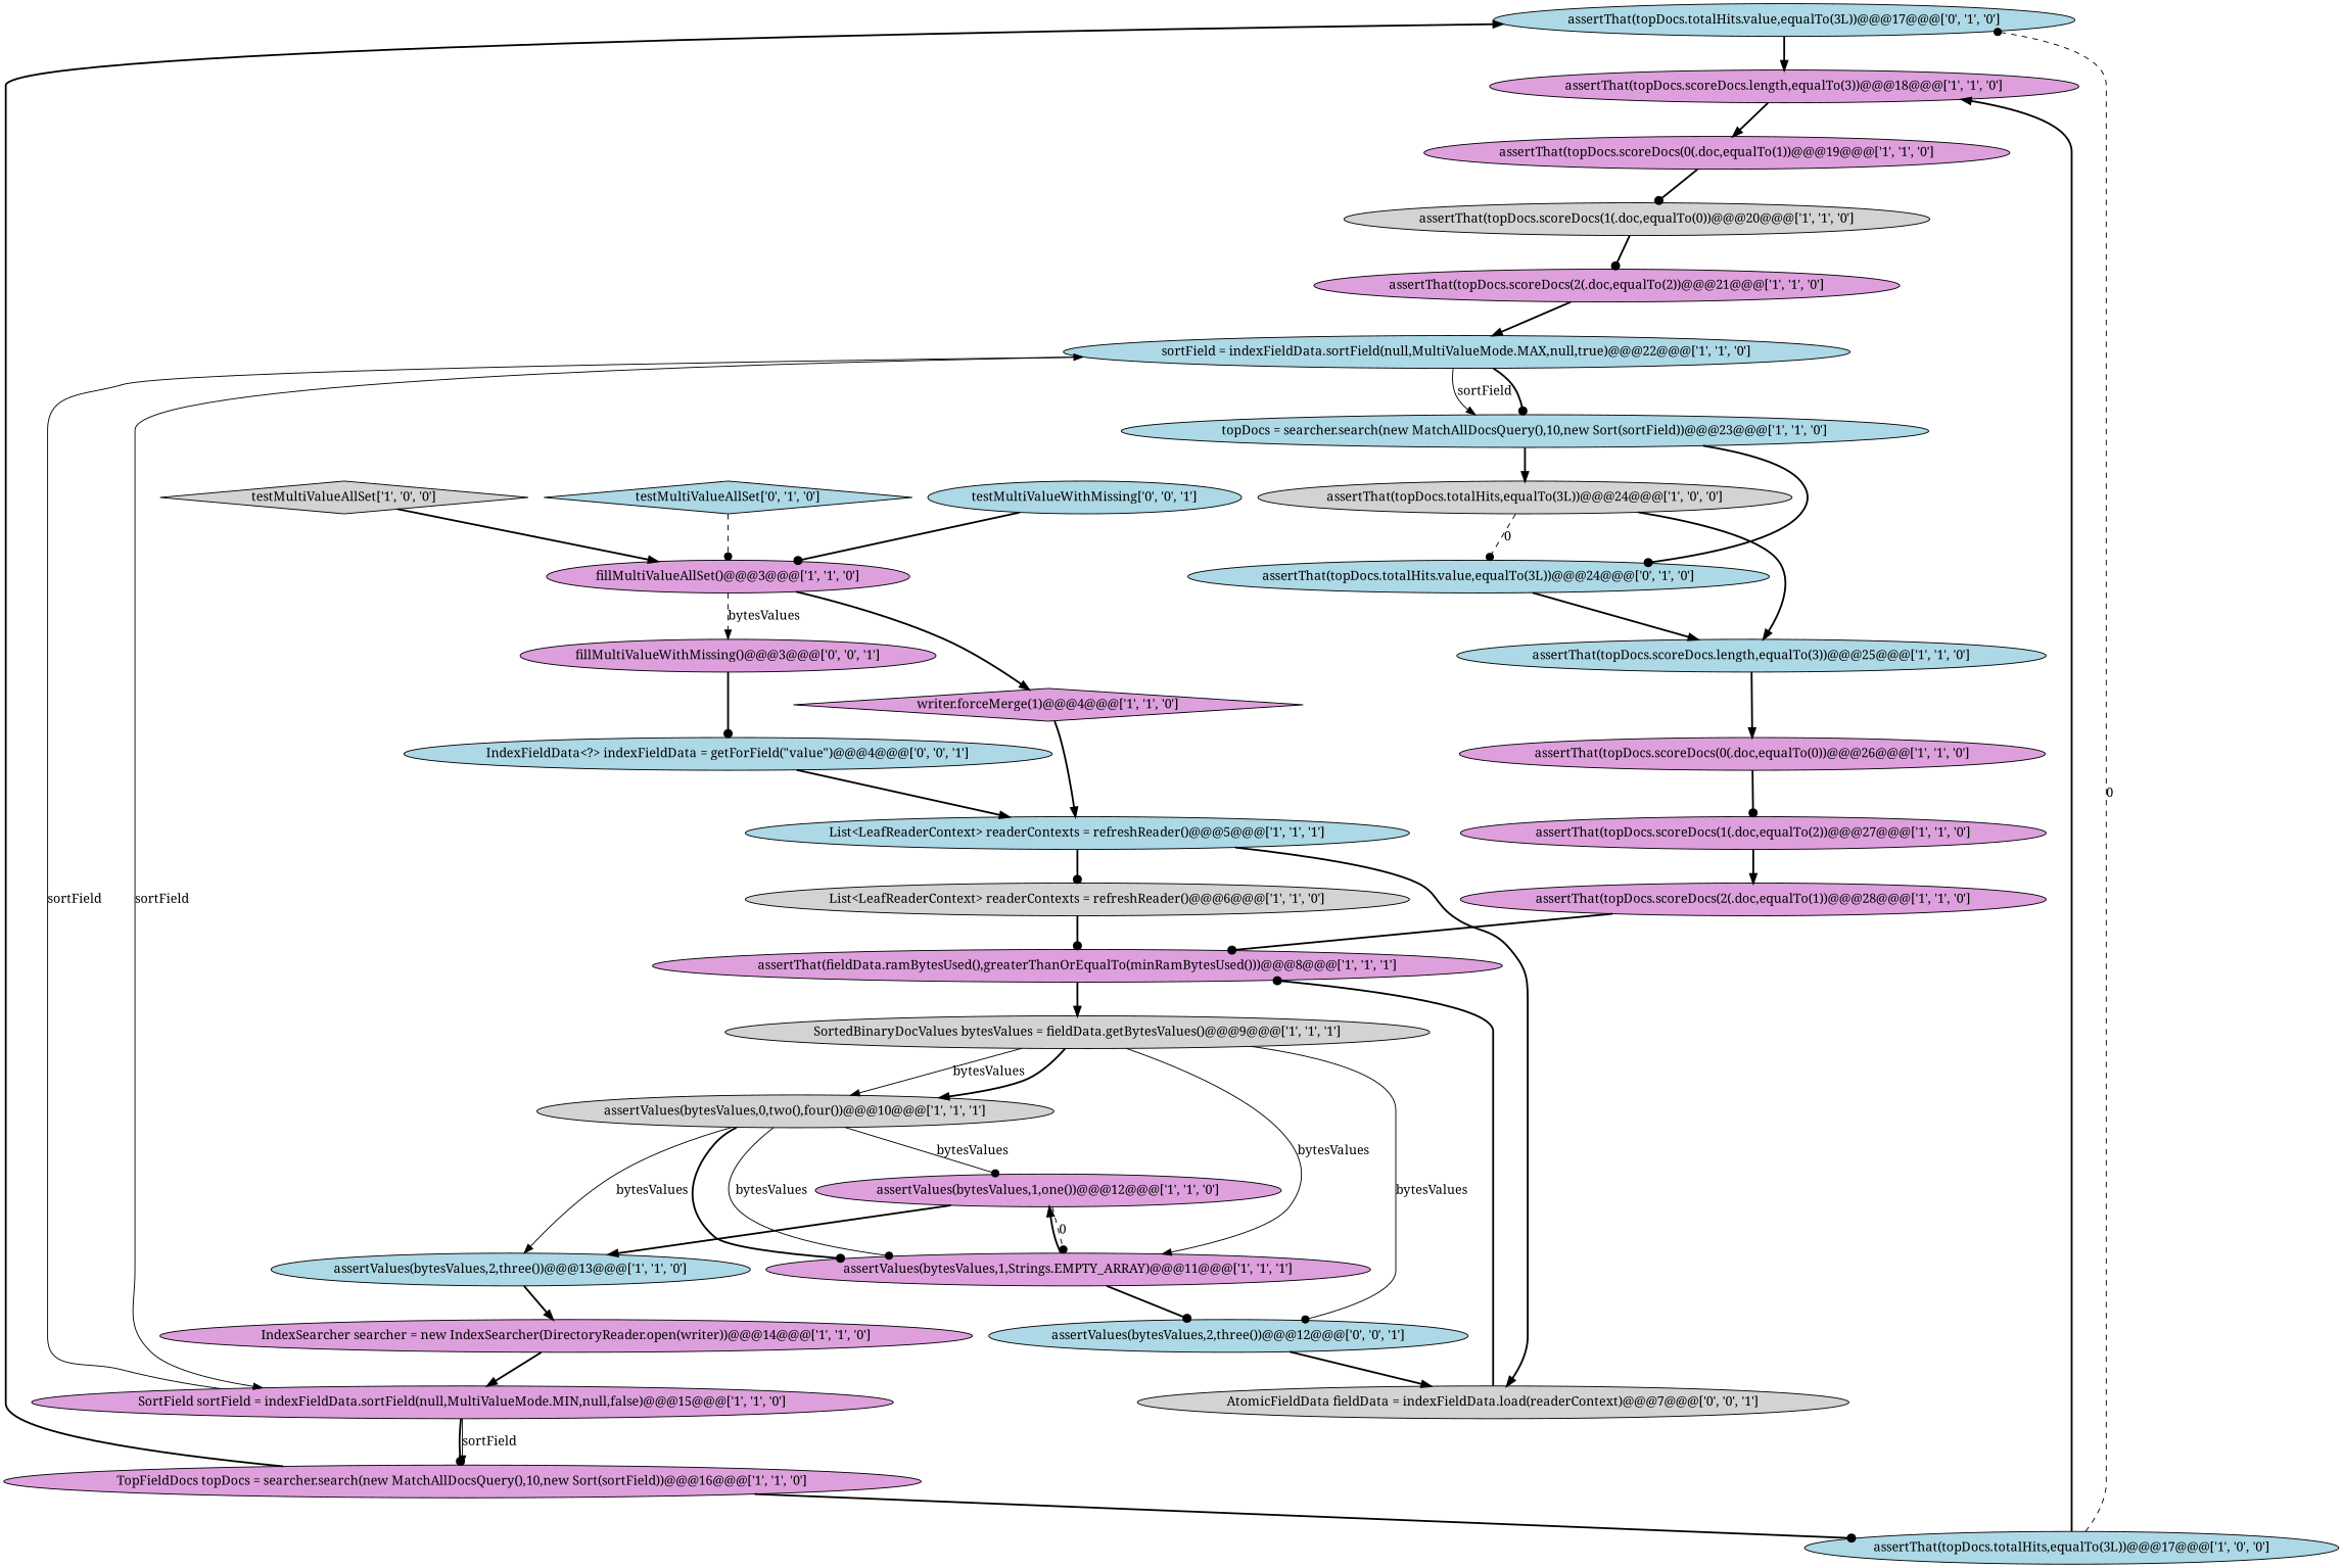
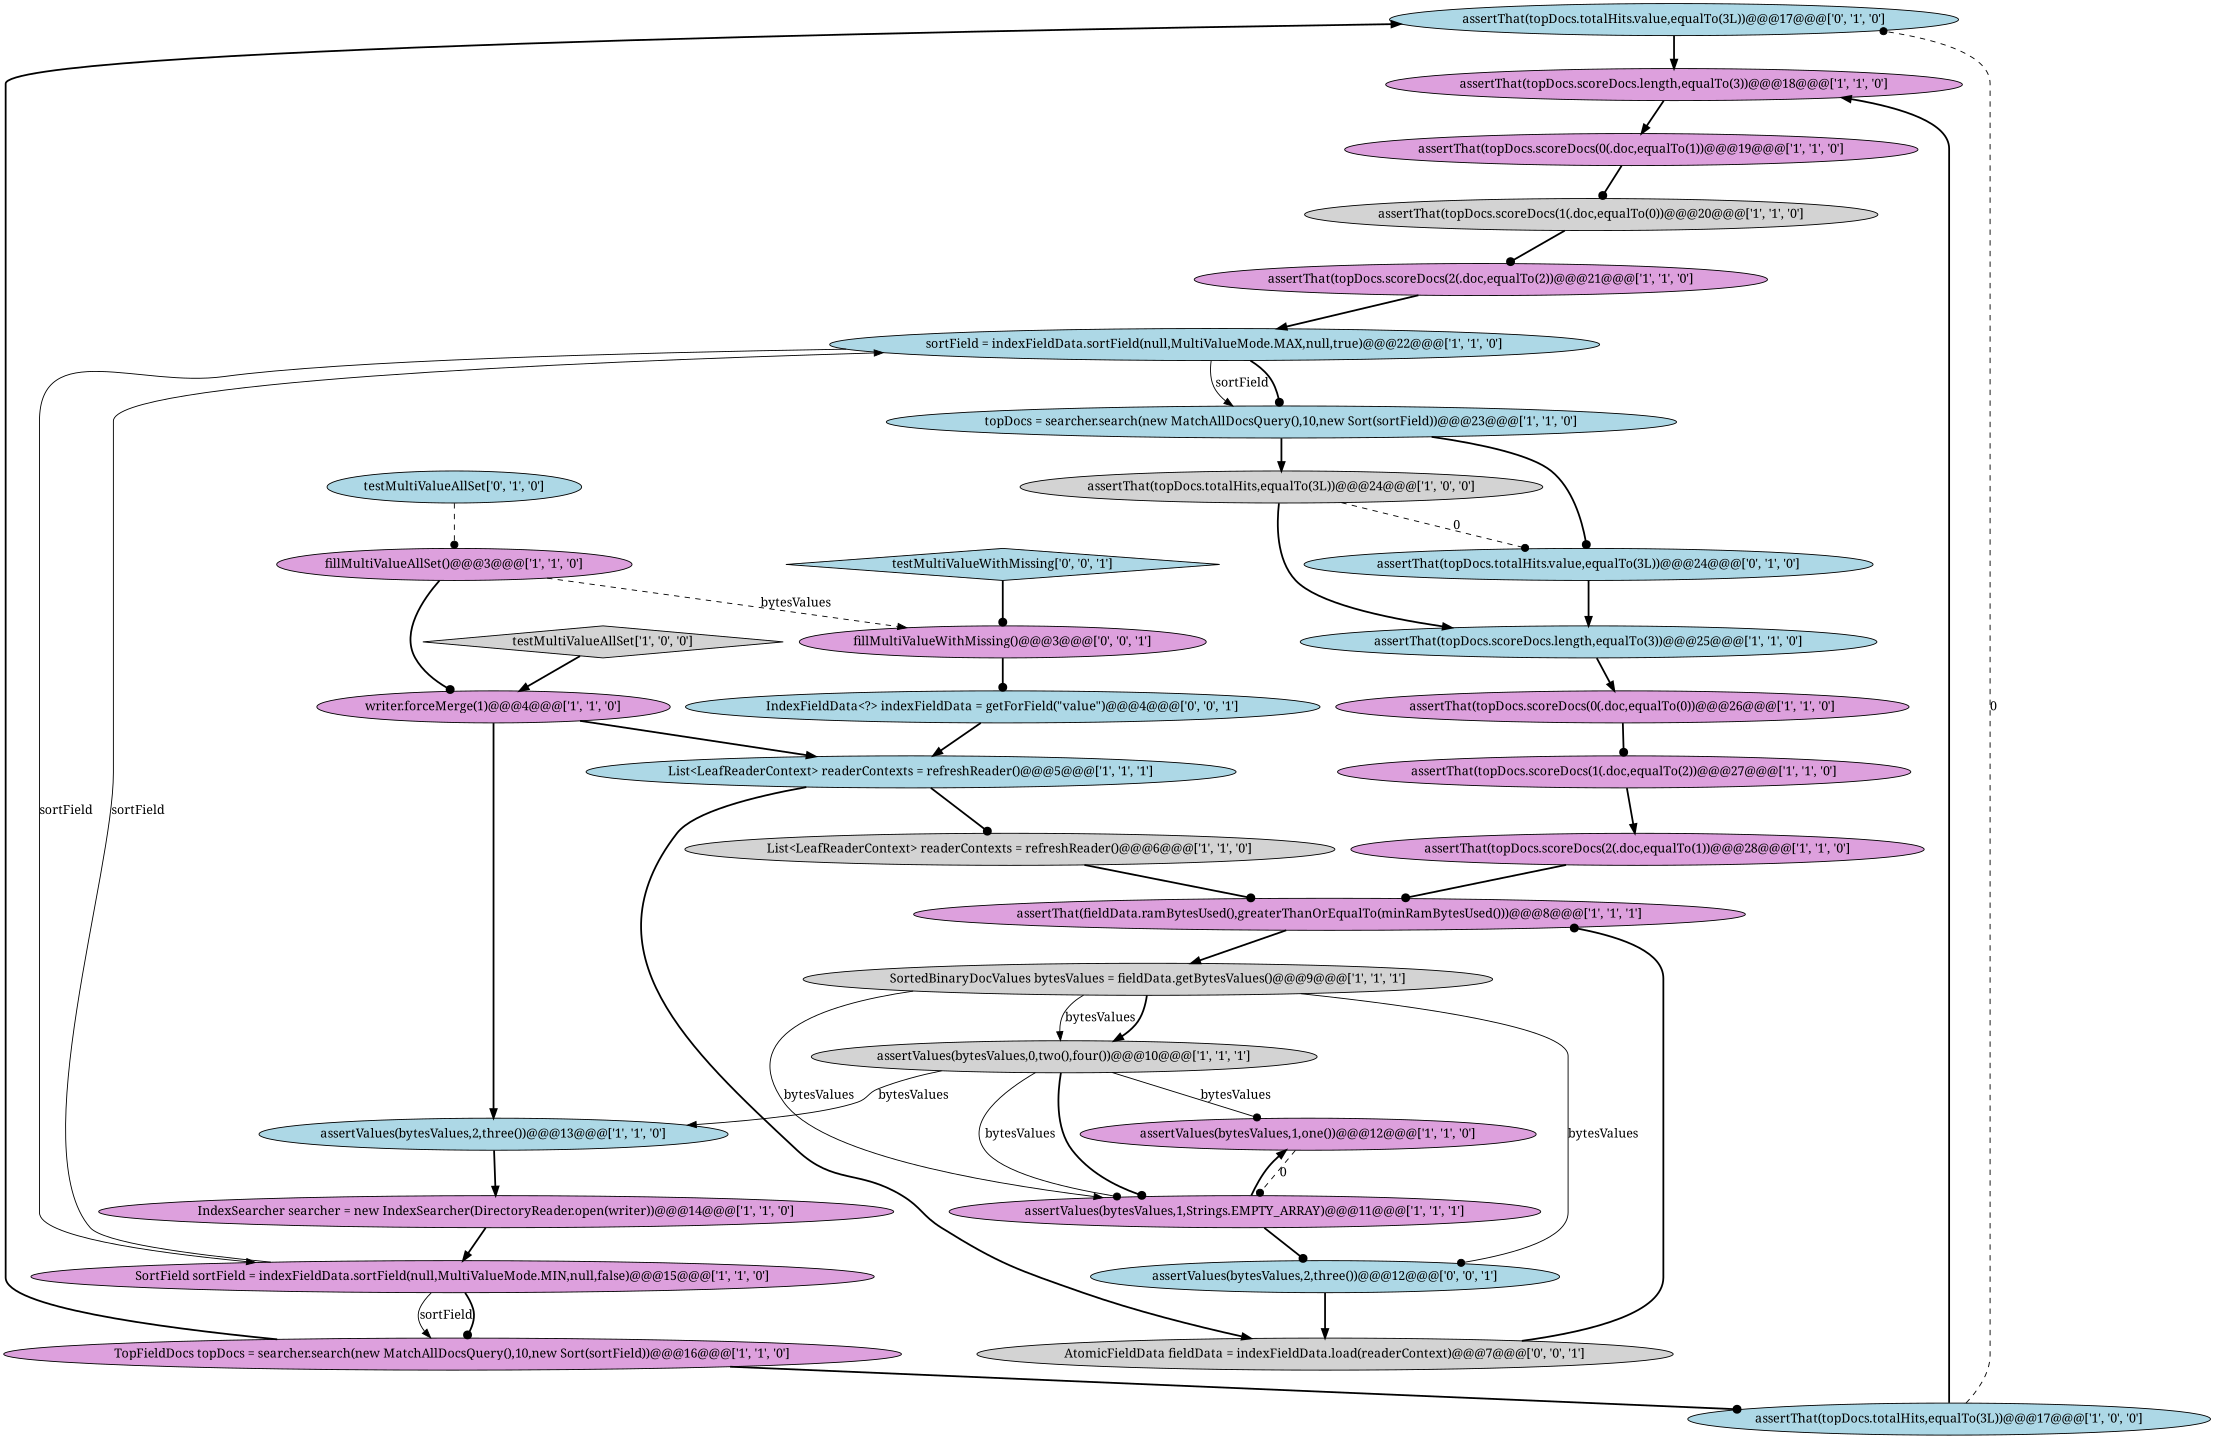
  digraph {
    fontname="Noto Serif"
    node [fillcolor=plum fontname="Noto Serif" shape=ellipse style=filled]
    edge [arrowhead=normal fontname="Noto Serif" style=bold]
    n1 [fillcolor=lightblue label="assertThat(topDocs.totalHits.value,equalTo(3L))@@@17@@@['0', '1', '0']"]
    n2 [label="assertThat(topDocs.scoreDocs.length,equalTo(3))@@@18@@@['1', '1', '0']"]
    n3 [label="assertThat(topDocs.scoreDocs(0(.doc,equalTo(1))@@@19@@@['1', '1', '0']"]
    n4 [fillcolor=lightgrey label="assertValues(bytesValues,0,two(),four())@@@10@@@['1', '1', '1']"]
    n5 [fillcolor=lightblue label="assertValues(bytesValues,2,three())@@@13@@@['1', '1', '0']"]
    n6 [label="assertValues(bytesValues,1,one())@@@12@@@['1', '1', '0']"]
    n7 [label="assertValues(bytesValues,1,Strings.EMPTY_ARRAY)@@@11@@@['1', '1', '1']"]
    n8 [label="IndexSearcher searcher = new IndexSearcher(DirectoryReader.open(writer))@@@14@@@['1', '1', '0']"]
    n9 [fillcolor=lightblue label="assertValues(bytesValues,2,three())@@@12@@@['0', '0', '1']"]
    n10 [label="SortField sortField = indexFieldData.sortField(null,MultiValueMode.MIN,null,false)@@@15@@@['1', '1', '0']"]
    n11 [fillcolor=lightgrey label="assertThat(topDocs.scoreDocs(1(.doc,equalTo(0))@@@20@@@['1', '1', '0']"]
    n12 [label="assertThat(topDocs.scoreDocs(2(.doc,equalTo(2))@@@21@@@['1', '1', '0']"]
    n13 [fillcolor=lightblue label="sortField = indexFieldData.sortField(null,MultiValueMode.MAX,null,true)@@@22@@@['1', '1', '0']"]
    n14 [fillcolor=lightblue label="topDocs = searcher.search(new MatchAllDocsQuery(),10,new Sort(sortField))@@@23@@@['1', '1', '0']"]
    n15 [label="assertThat(fieldData.ramBytesUsed(),greaterThanOrEqualTo(minRamBytesUsed()))@@@8@@@['1', '1', '1']"]
    n16 [fillcolor=lightgrey label="SortedBinaryDocValues bytesValues = fieldData.getBytesValues()@@@9@@@['1', '1', '1']"]
    n17 [fillcolor=lightgrey label="assertThat(topDocs.totalHits,equalTo(3L))@@@24@@@['1', '0', '0']"]
    n18 [fillcolor=lightblue label="assertThat(topDocs.totalHits.value,equalTo(3L))@@@24@@@['0', '1', '0']"]
    n19 [fillcolor=lightblue label="assertThat(topDocs.scoreDocs.length,equalTo(3))@@@25@@@['1', '1', '0']"]
    n20 [label="assertThat(topDocs.scoreDocs(0(.doc,equalTo(0))@@@26@@@['1', '1', '0']"]
    n21 [fillcolor=lightgrey label="AtomicFieldData fieldData = indexFieldData.load(readerContext)@@@7@@@['0', '0', '1']"]
    n22 [label="assertThat(topDocs.scoreDocs(2(.doc,equalTo(1))@@@28@@@['1', '1', '0']"]
    n23 [label="assertThat(topDocs.scoreDocs(1(.doc,equalTo(2))@@@27@@@['1', '1', '0']"]
    n24 [label="TopFieldDocs topDocs = searcher.search(new MatchAllDocsQuery(),10,new Sort(sortField))@@@16@@@['1', '1', '0']"]
    n25 [fillcolor=lightblue label="assertThat(topDocs.totalHits,equalTo(3L))@@@17@@@['1', '0', '0']"]
    n26 [fillcolor=lightgrey label="testMultiValueAllSet['1', '0', '0']" shape=diamond]
    n27 [label="fillMultiValueAllSet()@@@3@@@['1', '1', '0']"]
-   n28 [label="writer.forceMerge(1)@@@4@@@['1', '1', '0']" shape=diamond]
+   n28 [label="writer.forceMerge(1)@@@4@@@['1', '1', '0']"]
    n29 [label="fillMultiValueWithMissing()@@@3@@@['0', '0', '1']"]
    n30 [fillcolor=lightblue label="IndexFieldData<?> indexFieldData = getForField(\"value\")@@@4@@@['0', '0', '1']"]
    n31 [fillcolor=lightblue label="List<LeafReaderContext> readerContexts = refreshReader()@@@5@@@['1', '1', '1']"]
    n32 [fillcolor=lightgrey label="List<LeafReaderContext> readerContexts = refreshReader()@@@6@@@['1', '1', '0']"]
-   n33 [fillcolor=lightblue label="testMultiValueAllSet['0', '1', '0']" shape=diamond]
-   n34 [fillcolor=lightblue label="testMultiValueWithMissing['0', '0', '1']"]
+   n33 [fillcolor=lightblue label="testMultiValueAllSet['0', '1', '0']"]
+   n34 [fillcolor=lightblue label="testMultiValueWithMissing['0', '0', '1']" shape=diamond]
    n1 -> n2
    n2 -> n3
    n3 -> n11 [arrowhead=dot]
    n4 -> n5 [label=bytesValues style=solid]
    n4 -> n6 [arrowhead=dot label=bytesValues style=solid]
    n4 -> n7 [arrowhead=dot]
    n4 -> n7 [arrowhead=dot label=bytesValues style=solid]
    n5 -> n8
-   n6 -> n5
+   n28 -> n5
    n6 -> n7 [arrowhead=dot label=0 style=dashed]
    n7 -> n6
    n7 -> n9 [arrowhead=dot]
    n8 -> n10
    n9 -> n21
    n10 -> n13 [label=sortField style=solid]
    n10 -> n24 [label=sortField style=solid]
    n10 -> n24 [arrowhead=dot]
    n11 -> n12 [arrowhead=dot]
    n12 -> n13
    n13 -> n10 [label=sortField style=solid]
    n13 -> n14 [label=sortField style=solid]
    n13 -> n14 [arrowhead=dot]
    n14 -> n17
    n14 -> n18 [arrowhead=dot]
    n15 -> n16
    n16 -> n4 [label=bytesValues style=solid]
    n16 -> n4
    n16 -> n7 [label=bytesValues style=solid]
    n16 -> n9 [arrowhead=dot label=bytesValues style=solid]
    n17 -> n18 [arrowhead=dot label=0 style=dashed]
    n17 -> n19
    n18 -> n19
    n19 -> n20
    n20 -> n23 [arrowhead=dot]
    n21 -> n15 [arrowhead=dot]
    n22 -> n15 [arrowhead=dot]
    n23 -> n22
    n24 -> n1
    n24 -> n25 [arrowhead=dot]
    n25 -> n1 [arrowhead=dot label=0 style=dashed]
    n25 -> n2
-   n26 -> n27
-   n27 -> n28
+   n26 -> n28
+   n27 -> n28 [arrowhead=dot]
    n27 -> n29 [label=bytesValues style=dashed]
    n28 -> n31
    n29 -> n30 [arrowhead=dot]
    n30 -> n31
    n31 -> n21
    n31 -> n32 [arrowhead=dot]
    n32 -> n15 [arrowhead=dot]
    n33 -> n27 [arrowhead=dot style=dashed]
-   n34 -> n27 [arrowhead=dot]
+   n34 -> n29 [arrowhead=dot]
  }
